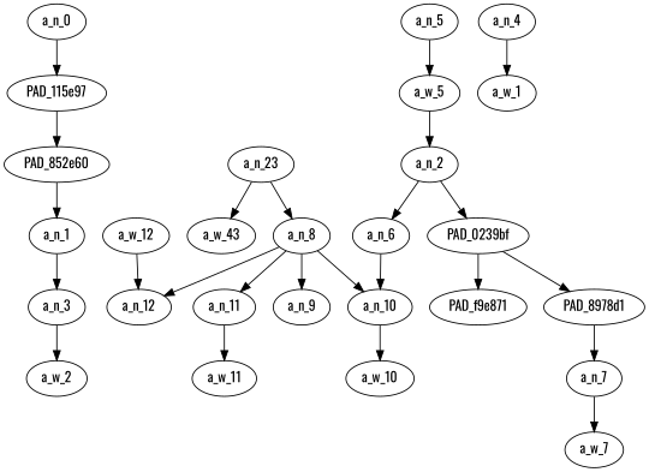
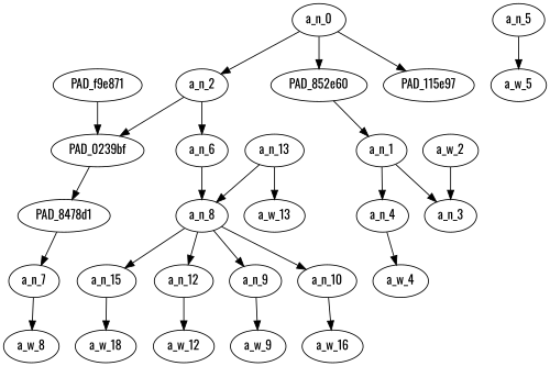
  strict digraph {
    fontname=Oswald
    node [div_dir=1 fontname=Oswald index=0 level=1 text_span="[2]" value=0.17272018]
    edge [fontname=Oswald]
    a_n_0 [level=5 text_span="[0, 1, 2, 3, 4, 5, 6, 7, 8]" value=0.99999998]
    PAD_115e97 [level=4 text_span="[0, 1]"]
    a_n_2 [index=1 level=4 text_span="[2, 3, 4, 5, 6, 7, 8]" value=0.82538910]
    n4 [label=PAD_852e60 level=3 text_span="[0, 1]"]
    PAD_0239bf [index=1 level=3 value=0.06152008]
    a_n_6 [index=2 level=3 text_span="[3, 4, 5, 6, 7, 8]" value=0.76217615]
    a_n_1 [level=2 text_span="[0, 1]"]
    PAD_f9e871 [index=1 level=2 value=0.06152008]
-   PAD_8478d1 [index=2 level=2 text_span="[3]" value=0.05426525 label=PAD_8978d1]
+   PAD_8478d1 [index=2 level=2 text_span="[3]" value=0.05426525]
    a_n_8 [index=3 level=2 text_span="[4, 5, 6, 7, 8]" value=0.70621041]
    a_n_3 [text_span="[0]" value=0.07589190]
    a_n_4 [index=1 text_span="[1]" value=0.09595305]
    n13 [div_dir=0 label=a_w_2 level=0 text_span="[0]" value=western]
-   a_w_4 [div_dir=0 index=1 level=0 text_span="[1]" value=europeans label=a_w_1]
+   a_w_4 [div_dir=0 index=1 level=0 text_span="[1]" value=europeans]
    a_n_7 [index=3 text_span="[3]" value=0.05426525]
    a_n_9 [index=4 text_span="[4]" value=0.05191054]
    a_n_10 [index=5 text_span="[5]" value=0.07096628]
-   a_n_11 [index=6 text_span="[6]" value=0.19682314]
+   a_n_11 [index=6 text_span="[6]" value=0.19682314 label=a_n_15]
    a_n_12 [index=7 text_span="[7]" value=0.23725603]
    a_n_5 [index=2 value=0.06152008]
    a_w_5 [div_dir=0 index=2 level=0 value=united]
-   a_w_7 [div_dir=0 index=3 level=0 text_span="[3]" value=against]
-   a_w_10 [div_dir=0 index=5 level=0 text_span="[5]" value=inferior]
-   a_w_11 [div_dir=0 index=6 level=0 text_span="[6]" value=subhuman]
+   a_w_7 [div_dir=0 index=3 level=0 text_span="[3]" value=against label=a_w_8]
+   a_w_9 [div_dir=0 index=4 level=0 text_span="[4]" value=the]
+   a_w_10 [div_dir=0 index=5 level=0 text_span="[5]" value=inferior label=a_w_16]
+   a_w_11 [div_dir=0 index=6 level=0 text_span="[6]" value=subhuman label=a_w_18]
    a_w_12 [div_dir=0 index=7 level=0 text_span="[7]" value=mudslime]
-   a_n_13 [index=8 text_span="[8]" value=0.14758551 label=a_n_23]
-   a_w_13 [div_dir=0 index=8 level=0 text_span="[8]" value=filth label=a_w_43]
+   a_n_13 [index=8 text_span="[8]" value=0.14758551]
+   a_w_13 [div_dir=0 index=8 level=0 text_span="[8]" value=filth]
    a_n_0 -> PAD_115e97
-   a_w_5 -> a_n_2
-   PAD_115e97 -> n4
+   a_n_0 -> a_n_2
+   a_n_0 -> n4
    a_n_2 -> PAD_0239bf
    a_n_2 -> a_n_6
    n4 -> a_n_1
-   PAD_0239bf -> PAD_f9e871
+   PAD_f9e871 -> PAD_0239bf
    PAD_0239bf -> PAD_8478d1
-   a_n_6 -> a_n_10
+   a_n_6 -> a_n_8
    a_n_1 -> a_n_3
+   a_n_1 -> a_n_4
    PAD_8478d1 -> a_n_7
    a_n_8 -> a_n_9
    a_n_8 -> a_n_10
    a_n_8 -> a_n_11
    a_n_8 -> a_n_12
-   a_n_3 -> n13
+   n13 -> a_n_3
    a_n_4 -> a_w_4
    a_n_7 -> a_w_7
+   a_n_9 -> a_w_9
    a_n_10 -> a_w_10
    a_n_11 -> a_w_11
-   a_w_12 -> a_n_12
+   a_n_12 -> a_w_12
    a_n_5 -> a_w_5
    a_n_13 -> a_n_8
    a_n_13 -> a_w_13
  }
